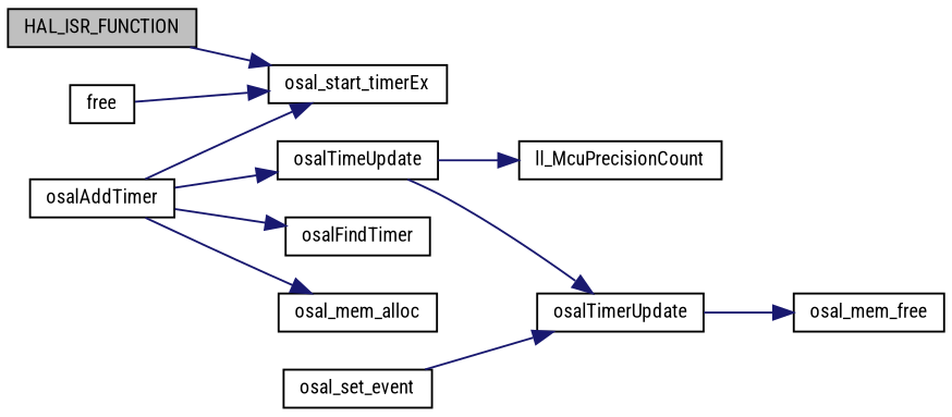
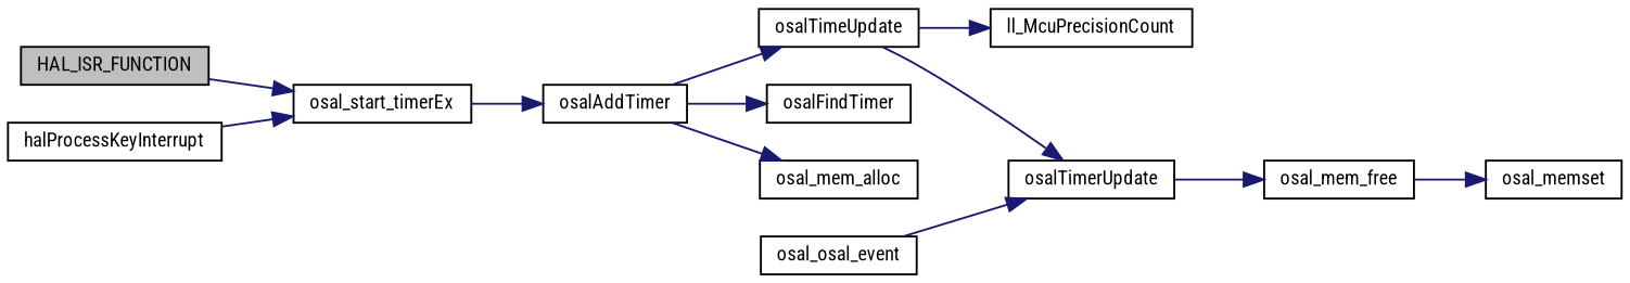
  digraph {
    fontname="Roboto Condensed"
    rankdir=LR
    node [color=black fillcolor=white fontname="Roboto Condensed" fontsize=10 shape=record style=filled]
    edge [color=midnightblue fontname="Roboto Condensed" fontsize=10 labelfontname=Helvetica labelfontsize=10 style=solid]
    n1 [fillcolor=grey75 fontcolor=black height=0.2 label=HAL_ISR_FUNCTION width=0.4]
    n2 [height=0.2 label=osal_start_timerEx width=0.4]
-   n3 [height=0.2 label=free width=0.4]
+   n3 [height=0.2 label=halProcessKeyInterrupt width=0.4]
    n4 [height=0.2 label=osalTimeUpdate width=0.4]
    n5 [height=0.2 label=ll_McuPrecisionCount width=0.4]
    n6 [height=0.2 label=osalTimerUpdate width=0.4]
    n7 [height=0.2 label=osalAddTimer width=0.4]
    n8 [height=0.2 label=osal_mem_free width=0.4]
-   n9 [height=0.2 label=osal_set_event width=0.4]
+   n9 [height=0.2 label=osal_osal_event width=0.4]
+   n10 [height=0.2 label=osal_memset width=0.4]
    n11 [height=0.2 label=osalFindTimer width=0.4]
    n12 [height=0.2 label=osal_mem_alloc width=0.4]
    n1 -> n2
-   n7 -> n2
+   n2 -> n7
    n3 -> n2
    n4 -> n5
    n4 -> n6
    n6 -> n8
    n7 -> n4
    n7 -> n11
    n7 -> n12
+   n8 -> n10
    n9 -> n6
  }
